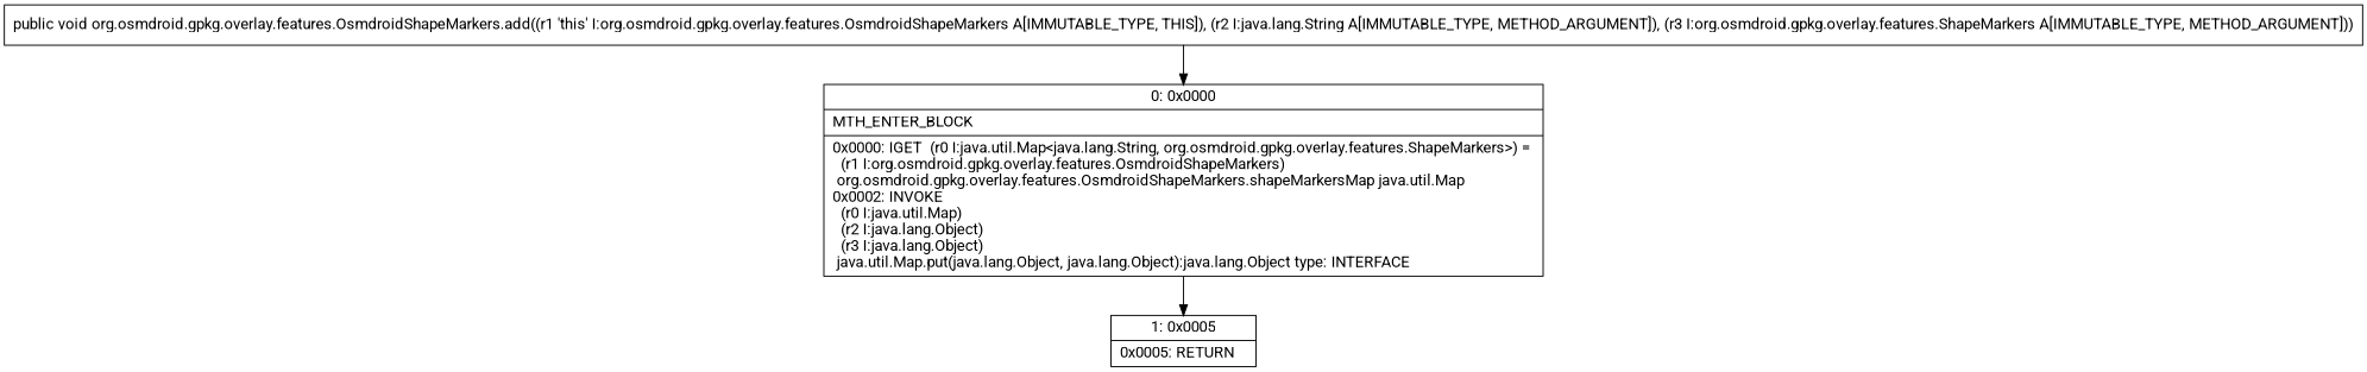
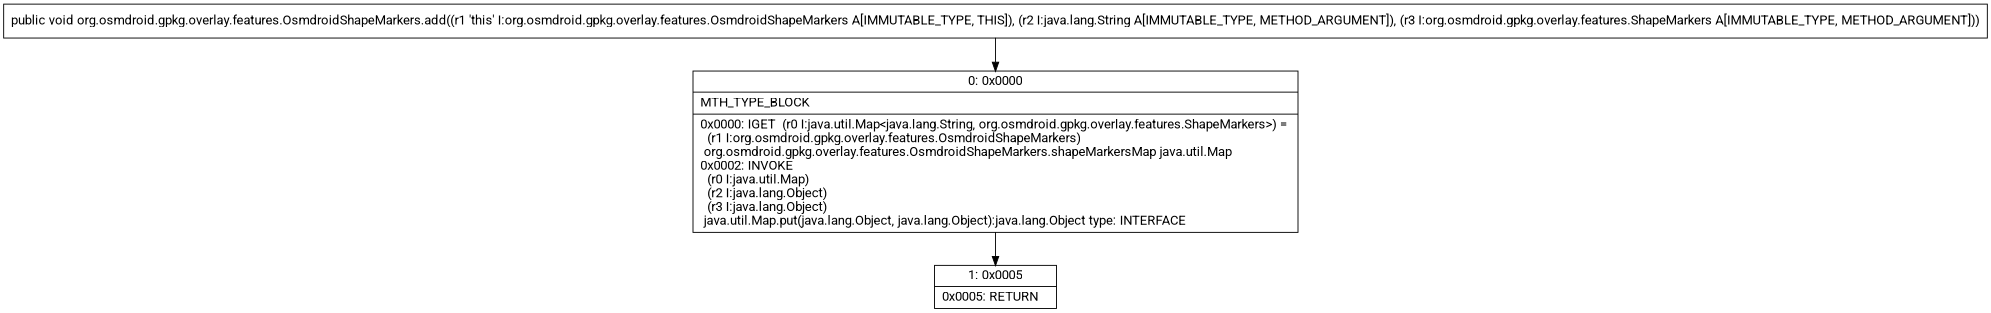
  digraph {
    fontname=Roboto
    node [shape=record fontname=Roboto]
    edge [fontname=Roboto]
-   n1 [label="{0\:\ 0x0000|MTH_ENTER_BLOCK\l|0x0000: IGET  (r0 I:java.util.Map\<java.lang.String, org.osmdroid.gpkg.overlay.features.ShapeMarkers\>) = \l  (r1 I:org.osmdroid.gpkg.overlay.features.OsmdroidShapeMarkers)\l org.osmdroid.gpkg.overlay.features.OsmdroidShapeMarkers.shapeMarkersMap java.util.Map \l0x0002: INVOKE  \l  (r0 I:java.util.Map)\l  (r2 I:java.lang.Object)\l  (r3 I:java.lang.Object)\l java.util.Map.put(java.lang.Object, java.lang.Object):java.lang.Object type: INTERFACE \l}"]
+   n1 [label="{0\:\ 0x0000|MTH_TYPE_BLOCK\l|0x0000: IGET  (r0 I:java.util.Map\<java.lang.String, org.osmdroid.gpkg.overlay.features.ShapeMarkers\>) = \l  (r1 I:org.osmdroid.gpkg.overlay.features.OsmdroidShapeMarkers)\l org.osmdroid.gpkg.overlay.features.OsmdroidShapeMarkers.shapeMarkersMap java.util.Map \l0x0002: INVOKE  \l  (r0 I:java.util.Map)\l  (r2 I:java.lang.Object)\l  (r3 I:java.lang.Object)\l java.util.Map.put(java.lang.Object, java.lang.Object):java.lang.Object type: INTERFACE \l}"]
    n2 [label="{1\:\ 0x0005|0x0005: RETURN   \l}"]
    n3 [label="{public void org.osmdroid.gpkg.overlay.features.OsmdroidShapeMarkers.add((r1 'this' I:org.osmdroid.gpkg.overlay.features.OsmdroidShapeMarkers A[IMMUTABLE_TYPE, THIS]), (r2 I:java.lang.String A[IMMUTABLE_TYPE, METHOD_ARGUMENT]), (r3 I:org.osmdroid.gpkg.overlay.features.ShapeMarkers A[IMMUTABLE_TYPE, METHOD_ARGUMENT])) }"]
    n1 -> n2
    n3 -> n1
  }
